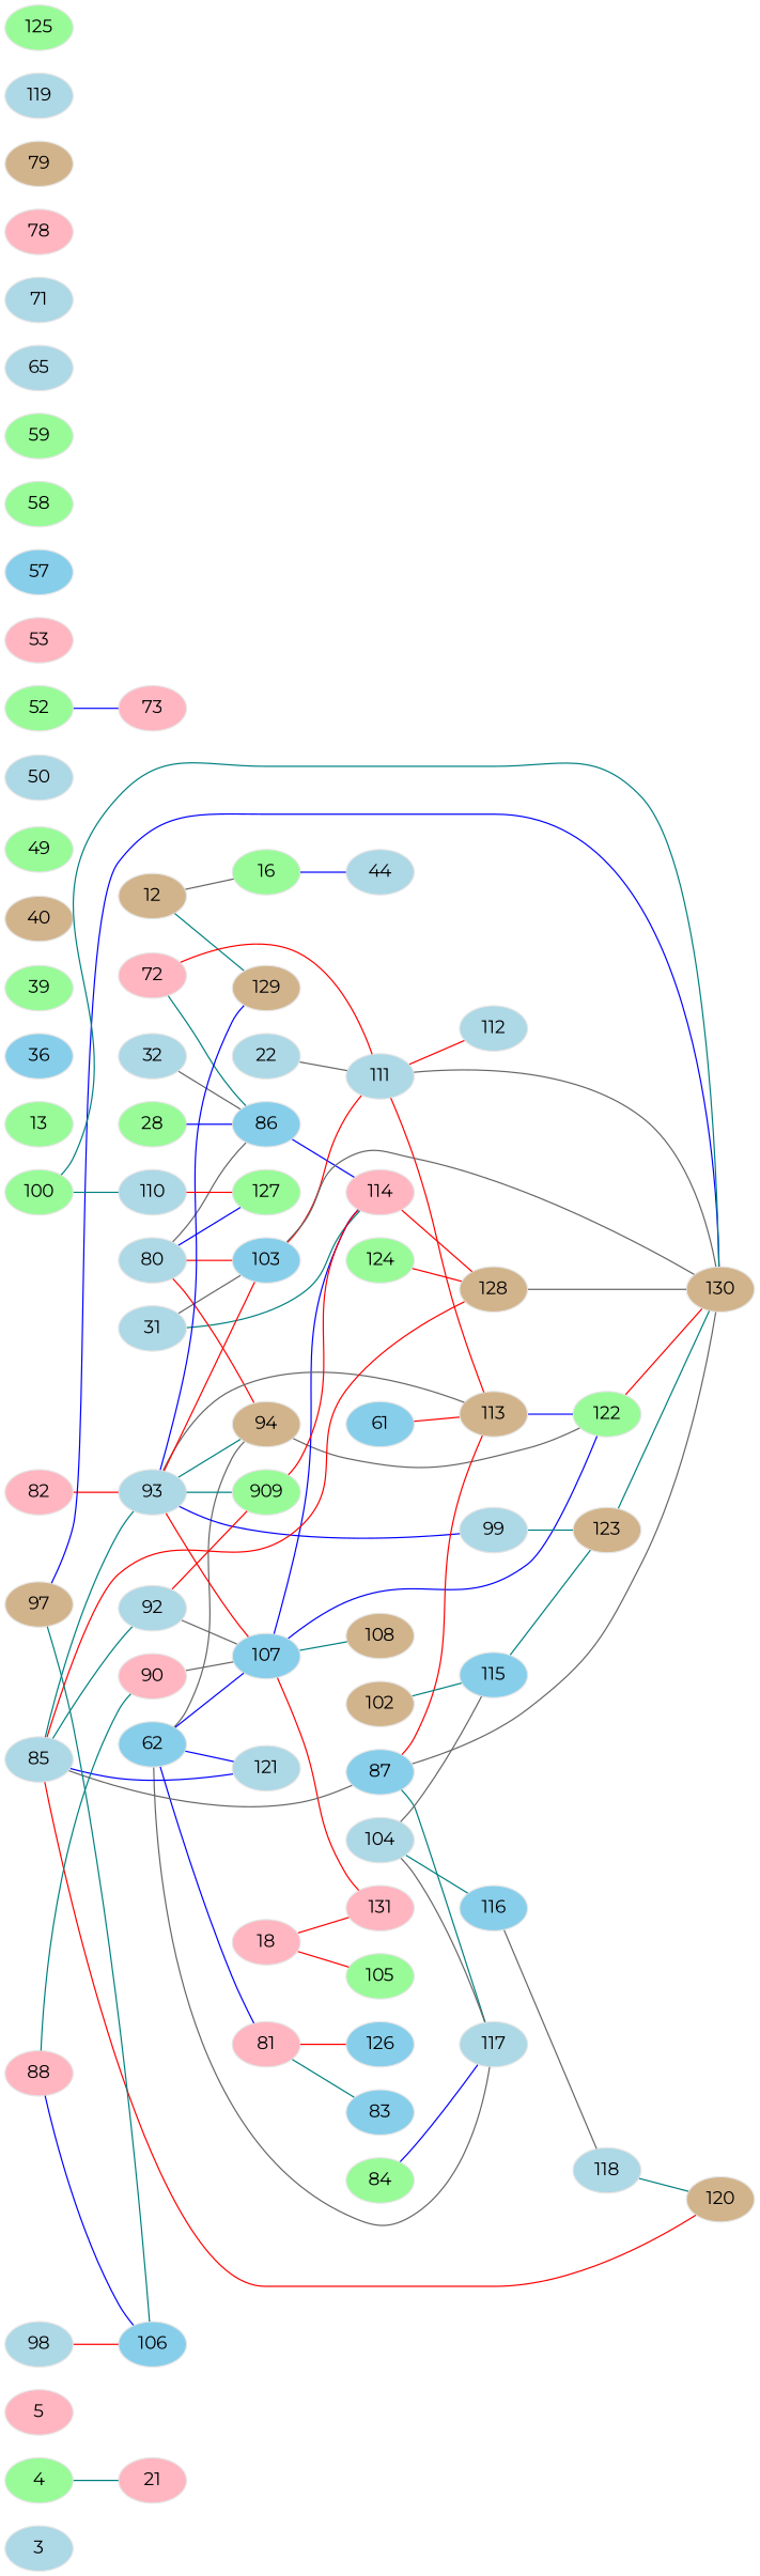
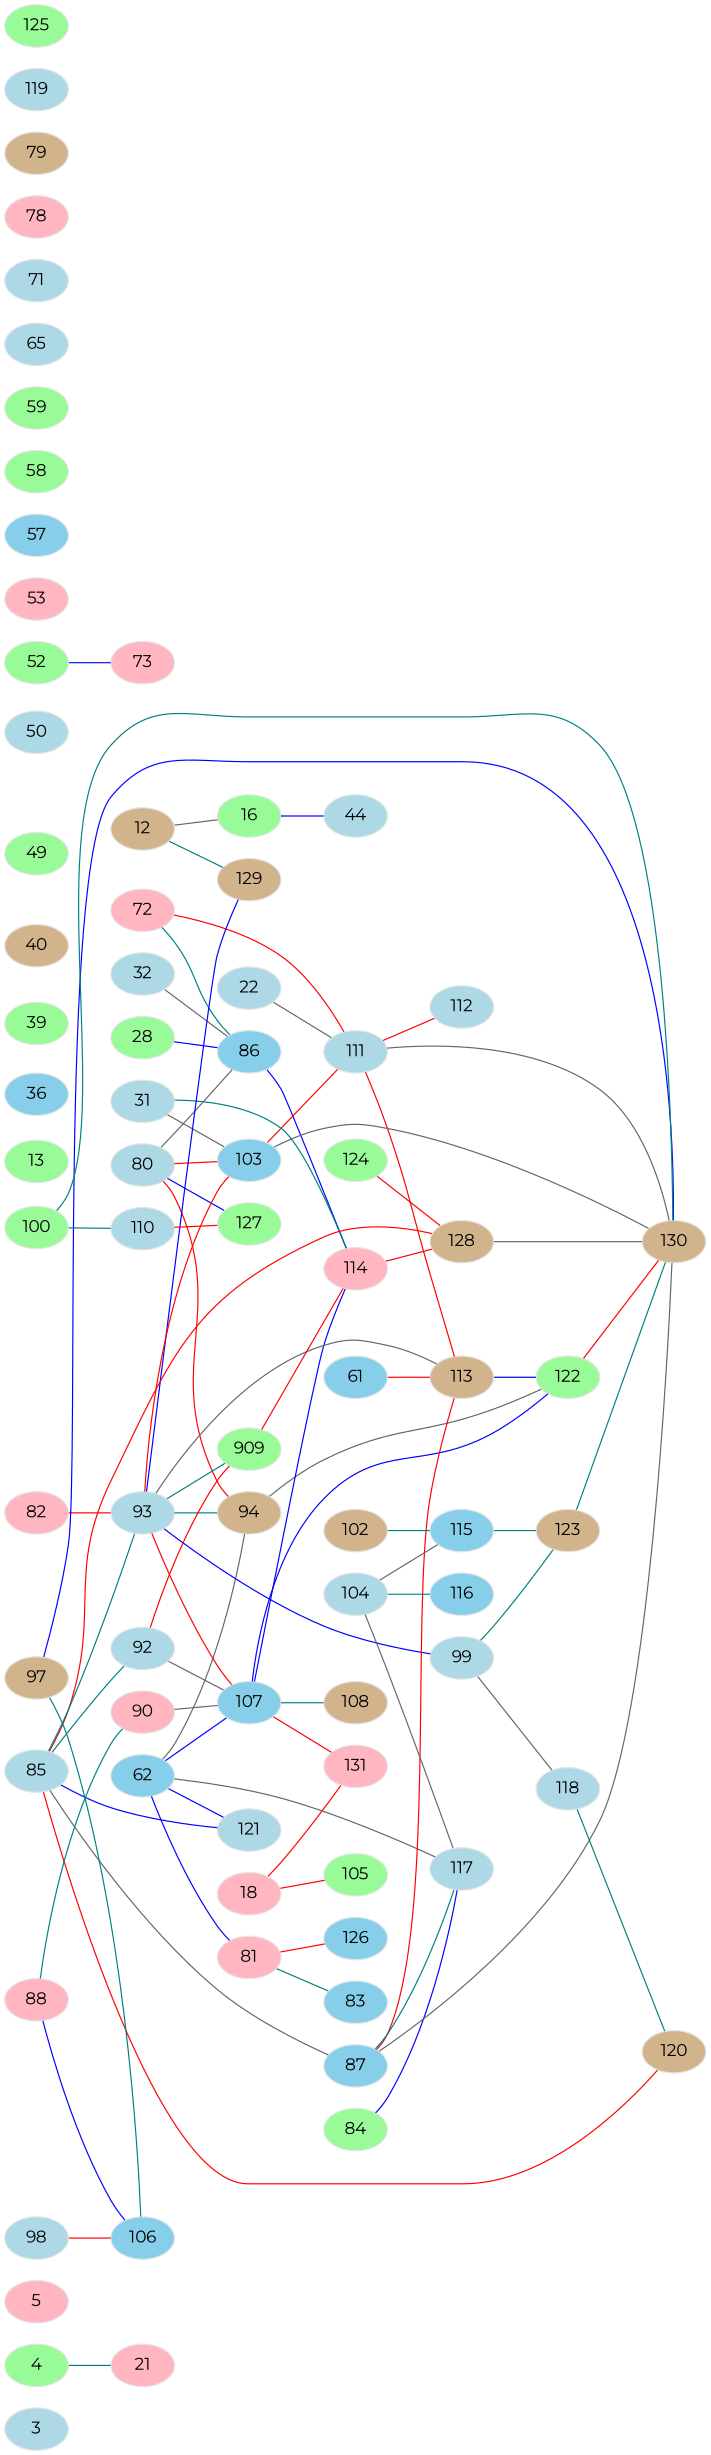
  graph {
    fontname=Montserrat
    rankdir=LR
    node [color=gray90 fillcolor=lightblue fontname=Montserrat style=filled]
    edge [color=red fontname=Montserrat]
    3
    4 [fillcolor=palegreen]
    21 [fillcolor=lightpink]
    5 [fillcolor=lightpink]
    12 [fillcolor=tan super="+10"]
    16 [fillcolor=palegreen]
    129 [fillcolor=tan]
    44
    13 [fillcolor=palegreen]
    18 [fillcolor=lightpink]
    105 [fillcolor=palegreen]
    131 [fillcolor=lightpink]
    22
    111
    113 [fillcolor=tan super="+91+96"]
    130 [fillcolor=tan super="+56+46+70+101"]
    112
    86 [fillcolor=skyblue super="+33"]
    114 [fillcolor=lightpink super="+47"]
    28 [fillcolor=palegreen]
    103 [fillcolor=skyblue super="+43"]
    31
    128 [fillcolor=tan super="+35"]
    32
    36 [fillcolor=skyblue]
    39 [fillcolor=palegreen]
    40 [fillcolor=tan]
    49 [fillcolor=palegreen]
    50
    52 [fillcolor=palegreen]
    73 [fillcolor=lightpink]
    53 [fillcolor=lightpink]
    57 [fillcolor=skyblue]
    58 [fillcolor=palegreen]
    59 [fillcolor=palegreen]
    122 [fillcolor=palegreen super="+17+8+7"]
    61 [fillcolor=skyblue]
    62 [fillcolor=skyblue super="+42"]
    81 [fillcolor=lightpink]
    94 [fillcolor=tan]
    107 [fillcolor=skyblue super="+9+51+64+69+89+95"]
    117 [super="+6+15+38"]
    121 [super="+2+77"]
    83 [fillcolor=skyblue]
    126 [fillcolor=skyblue]
    108 [fillcolor=tan]
    65
    71
    72 [fillcolor=lightpink]
    78 [fillcolor=lightpink]
    79 [fillcolor=tan]
    80 [super="+19+23+74"]
    127 [fillcolor=palegreen]
    93 [super="+66+55"]
    n55 [fillcolor=palegreen label=909]
    99 [super="+1"]
    82 [fillcolor=lightpink]
    84 [fillcolor=palegreen]
    85 [super="+14+41"]
    87 [fillcolor=skyblue super="+76"]
    92
    120 [fillcolor=tan]
    88 [fillcolor=lightpink]
    90 [fillcolor=lightpink]
    106 [fillcolor=skyblue]
    118 [super="+68+60"]
    123 [fillcolor=tan]
    97 [fillcolor=tan]
    98
    110 [super="+67+63+54"]
    100 [fillcolor=palegreen]
    115 [fillcolor=skyblue super="+48"]
    102 [fillcolor=tan]
    104 [super="+75"]
    116 [fillcolor=skyblue]
    119
    124 [fillcolor=palegreen]
    125 [fillcolor=palegreen]
    4 -- 21 [color=teal]
    12 -- 16 [color=gray40]
    12 -- 129 [color=teal]
    16 -- 44 [color=blue]
    18 -- 105
    18 -- 131
    22 -- 111 [color=gray40]
    111 -- 113
    111 -- 130 [color=gray40]
    111 -- 112
    113 -- 122 [color=blue weight=2]
    86 -- 114 [color=blue]
    114 -- 128
    28 -- 86 [color=blue]
    103 -- 111 [weight=2]
    103 -- 130 [color=gray40]
    31 -- 114 [color=teal]
    31 -- 103 [color=gray40]
    128 -- 130 [color=gray40 weight=2]
    32 -- 86 [color=gray40]
    52 -- 73 [color=blue]
    122 -- 130
    61 -- 113
    62 -- 81 [color=blue]
    62 -- 94 [color=gray40]
    62 -- 107 [color=blue]
    62 -- 117 [color=gray40]
    62 -- 121 [color=blue]
    81 -- 83 [color=teal]
    81 -- 126
    94 -- 122 [color=gray40]
    107 -- 131
    107 -- 114 [color=blue]
    107 -- 122 [color=blue]
    107 -- 108 [color=teal]
    72 -- 111
    72 -- 86 [color=teal]
    80 -- 86 [color=gray40]
    80 -- 103 [weight=2]
    80 -- 94
    80 -- 127 [color=blue]
    93 -- 129 [color=blue]
    93 -- 113 [color=gray40 weight=2]
    93 -- 103
    93 -- 94 [color=teal]
    93 -- 107 [weight=2]
    93 -- n55 [color=teal]
    93 -- 99 [color=blue]
    n55 -- 114
-   116 -- 118 [color=gray40]
+   99 -- 118 [color=gray40]
    99 -- 123 [color=teal weight=2]
    82 -- 93
    84 -- 117 [color=blue]
    85 -- 128
    85 -- 121 [color=blue]
    85 -- 93 [color=teal weight=2]
    85 -- 87 [color=gray40 weight=2]
    85 -- 92 [color=teal]
    85 -- 120
    87 -- 113 [weight=2]
    87 -- 130 [color=gray40 weight=3]
    87 -- 117 [color=teal]
    92 -- 107 [color=gray40]
    92 -- n55
    88 -- 90 [color=teal]
    88 -- 106 [color=blue]
    90 -- 107 [color=gray40]
    118 -- 120 [color=teal]
    123 -- 130 [color=teal]
    97 -- 130 [color=blue]
    97 -- 106 [color=teal]
    98 -- 106
    110 -- 127
    100 -- 130 [color=teal]
    100 -- 110 [color=teal]
    115 -- 123 [color=teal weight=2]
    102 -- 115 [color=teal]
    104 -- 117 [color=gray40]
    104 -- 115 [color=gray40]
    104 -- 116 [color=teal]
    124 -- 128
  }
